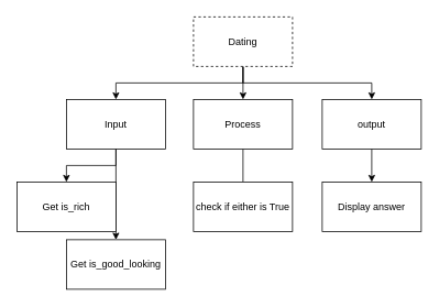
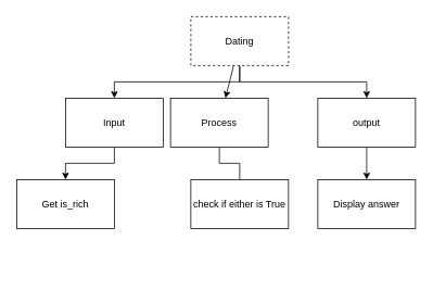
  <mxCell id="0" />
  <mxCell id="1" parent="0" />
  <mxCell id="2" value="" style="edgeStyle=none;html=1;" parent="1" source="5" target="10" edge="1"><mxGeometry relative="1" as="geometry" /></mxCell>
  <mxCell id="3" style="edgeStyle=orthogonalEdgeStyle;html=1;entryX=0.5;entryY=0;entryDx=0;entryDy=0;rounded=0;" parent="1" source="5" target="8" edge="1"><mxGeometry relative="1" as="geometry"><Array as="points"><mxPoint x="294" y="100" /><mxPoint x="140" y="100" /></Array></mxGeometry></mxCell>
  <mxCell id="4" style="edgeStyle=orthogonalEdgeStyle;html=1;entryX=0.5;entryY=0;entryDx=0;entryDy=0;rounded=0;" parent="1" source="5" target="12" edge="1"><mxGeometry relative="1" as="geometry"><Array as="points"><mxPoint x="294" y="100" /><mxPoint x="450" y="100" /></Array></mxGeometry></mxCell>
  <mxCell id="5" value="Dating" style="rounded=0;whiteSpace=wrap;html=1;dashed=1;" parent="1" vertex="1"><mxGeometry x="234" y="20" width="120" height="60" as="geometry" /></mxCell>
  <mxCell id="6" value="" style="edgeStyle=orthogonalEdgeStyle;rounded=0;html=1;" parent="1" source="8" target="13" edge="1"><mxGeometry relative="1" as="geometry" /></mxCell>
- <mxCell id="7" style="edgeStyle=none;html=1;" edge="1" parent="1" source="8" target="16"><mxGeometry relative="1" as="geometry" /></mxCell>
  <mxCell id="8" value="Input" style="rounded=0;whiteSpace=wrap;html=1;" parent="1" vertex="1"><mxGeometry x="80" y="120" width="120" height="60" as="geometry" /></mxCell>
  <mxCell id="9" value="" style="edgeStyle=orthogonalEdgeStyle;rounded=0;html=1;endArrow=none;" parent="1" source="10" target="14" edge="1"><mxGeometry relative="1" as="geometry" /></mxCell>
- <mxCell id="10" value="Process" style="rounded=0;whiteSpace=wrap;html=1;" parent="1" vertex="1"><mxGeometry x="234" y="120" width="120" height="60" as="geometry" /></mxCell>
+ <mxCell id="10" value="Process" style="rounded=0;whiteSpace=wrap;html=1;" parent="1" vertex="1"><mxGeometry x="209" y="120" width="120" height="60" as="geometry" /></mxCell>
  <mxCell id="11" value="" style="edgeStyle=orthogonalEdgeStyle;rounded=0;html=1;" parent="1" source="12" target="15" edge="1"><mxGeometry relative="1" as="geometry" /></mxCell>
  <mxCell id="12" value="output" style="rounded=0;whiteSpace=wrap;html=1;" parent="1" vertex="1"><mxGeometry x="390" y="120" width="120" height="60" as="geometry" /></mxCell>
  <mxCell id="13" value="Get is_rich" style="rounded=0;whiteSpace=wrap;html=1;" parent="1" vertex="1"><mxGeometry x="20" y="220" width="120" height="60" as="geometry" /></mxCell>
  <mxCell id="14" value="check if either is True" style="rounded=0;whiteSpace=wrap;html=1;" parent="1" vertex="1"><mxGeometry x="234" y="220" width="120" height="60" as="geometry" /></mxCell>
  <mxCell id="15" value="Display answer" style="rounded=0;whiteSpace=wrap;html=1;" parent="1" vertex="1"><mxGeometry x="390" y="220" width="120" height="60" as="geometry" /></mxCell>
- <mxCell id="16" value="Get is_good_looking" style="rounded=0;whiteSpace=wrap;html=1;" vertex="1" parent="1"><mxGeometry x="80" y="290" width="120" height="60" as="geometry" /></mxCell>
